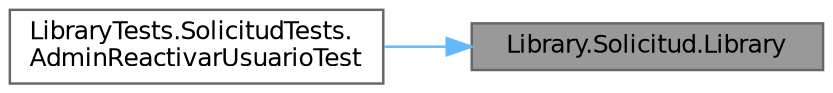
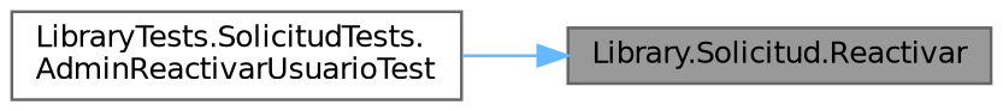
  digraph {
    rankdir=RL
    node [fontname=Helvetica fontsize=10 shape=box style=filled]
-   n1 [color=gray40 fillcolor=grey60 fontcolor=black height=0.2 label="Library.Solicitud.Library" width=0.4]
+   n1 [color=gray40 fillcolor=grey60 fontcolor=black height=0.2 label="Library.Solicitud.Reactivar" width=0.4]
    n2 [color=grey40 fillcolor=white height=0.2 label="LibraryTests.SolicitudTests.\lAdminReactivarUsuarioTest" width=0.4]
    n1 -> n2 [color=steelblue1 dir=back fontname=Helvetica fontsize=10 labelfontname=Helvetica labelfontsize=10 style=solid]
  }
